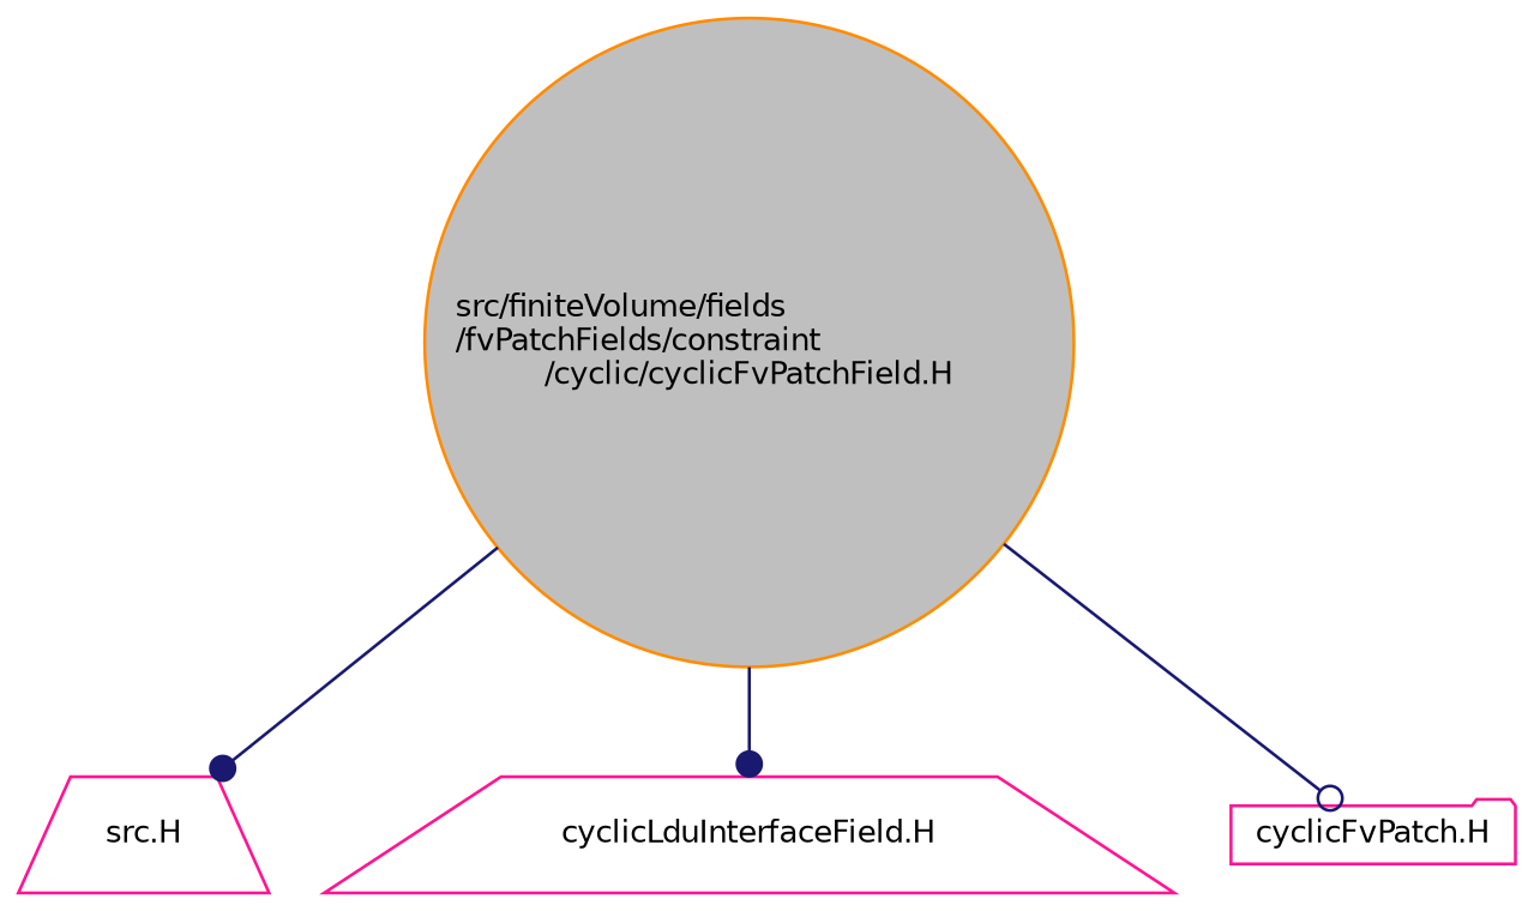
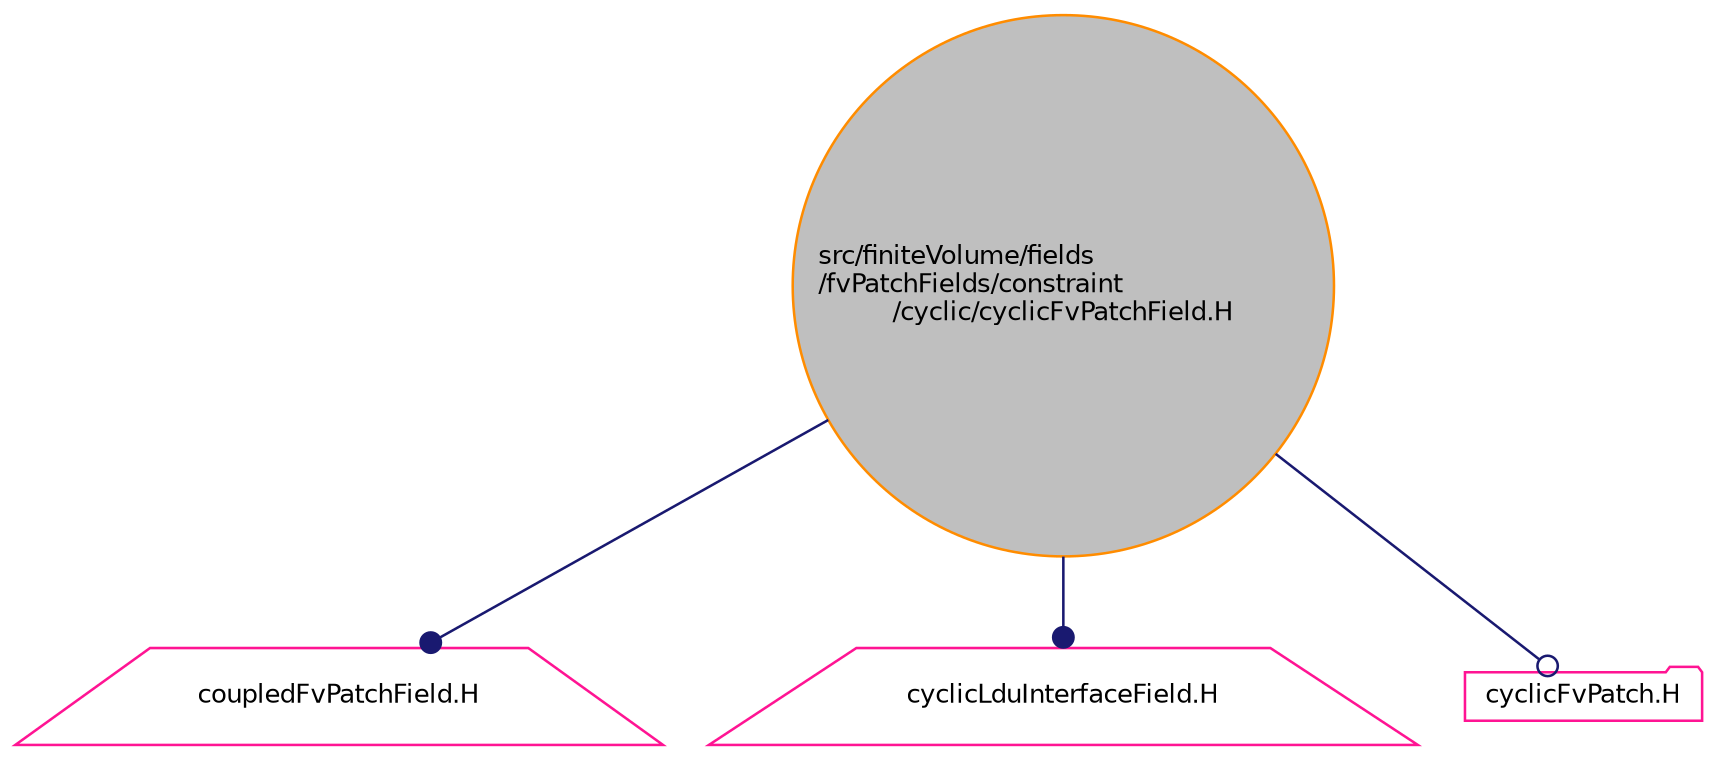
  digraph {
    node [color=deeppink fontname=Helvetica fontsize=10 shape=trapezium]
    edge [color=midnightblue fontname=Helvetica fontsize=10 labelfontname=Helvetica labelfontsize=10 style=solid arrowhead=dot]
    n1 [color=darkorange fillcolor=grey75 fontcolor=black height=0.2 label="src/finiteVolume/fields\l/fvPatchFields/constraint\l/cyclic/cyclicFvPatchField.H" shape=circle style=filled width=0.4]
-   n2 [height=0.2 label="src.H" width=0.4]
+   n2 [height=0.2 label="coupledFvPatchField.H" width=0.4]
    n3 [height=0.2 label="cyclicLduInterfaceField.H" width=0.4]
    n4 [height=0.2 label="cyclicFvPatch.H" shape=folder width=0.4]
    n1 -> n2
    n1 -> n3
    n1 -> n4 [arrowhead=odot]
  }
